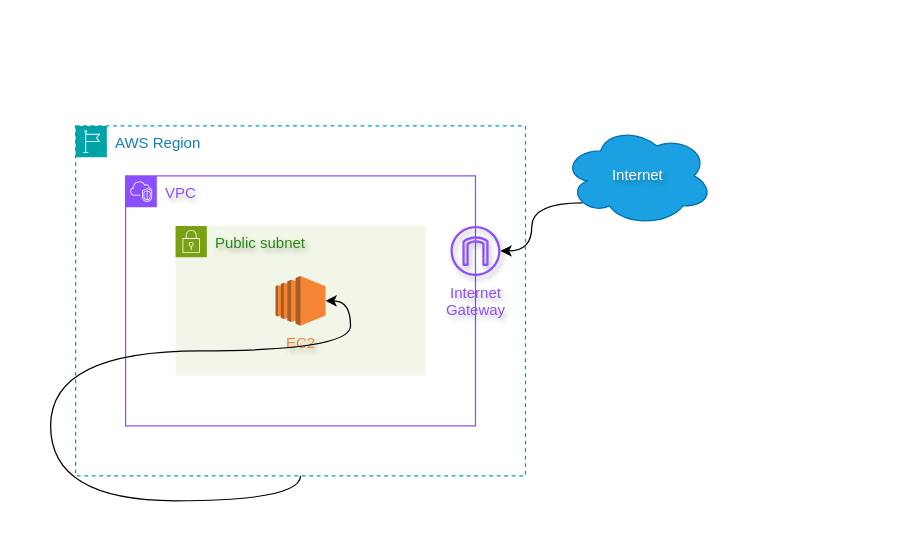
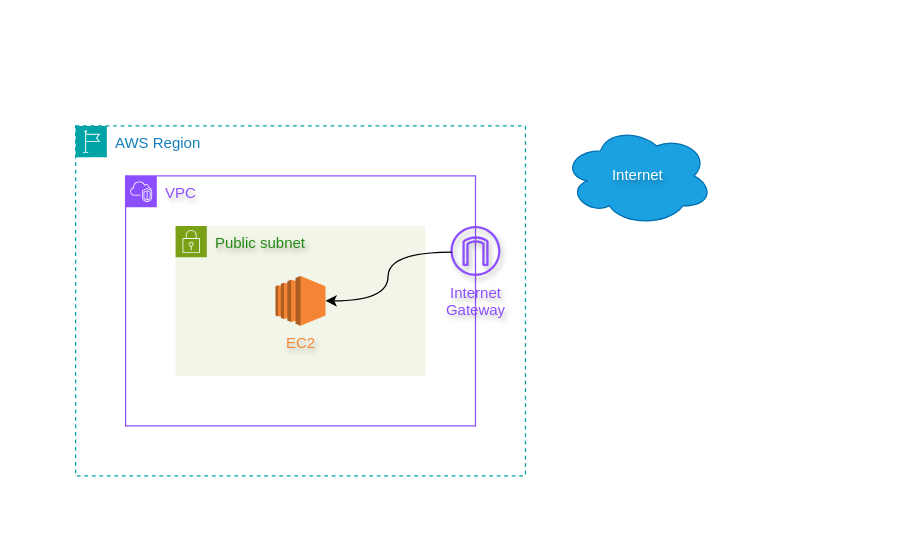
  <mxCell id="0" />
  <mxCell id="1" parent="0" />
  <mxCell id="2" value="" style="rounded=0;whiteSpace=wrap;html=1;fillColor=default;strokeColor=none;" vertex="1" parent="1"><mxGeometry x="20" width="678.48" height="400" as="geometry" y="20" /></mxCell>
  <mxCell id="3" value="VPC" style="points=[[0,0],[0.25,0],[0.5,0],[0.75,0],[1,0],[1,0.25],[1,0.5],[1,0.75],[1,1],[0.75,1],[0.5,1],[0.25,1],[0,1],[0,0.75],[0,0.5],[0,0.25]];outlineConnect=0;gradientColor=none;html=1;whiteSpace=wrap;fontSize=12;fontStyle=0;container=0;pointerEvents=0;collapsible=0;recursiveResize=0;shape=mxgraph.aws4.group;grIcon=mxgraph.aws4.group_vpc2;strokeColor=#8C4FFF;fillColor=none;verticalAlign=top;align=left;spacingLeft=30;fontColor=#8c4fff;dashed=0;labelBackgroundColor=none;labelBorderColor=none;textShadow=1;" vertex="1" parent="1"><mxGeometry x="100" y="140" width="280" height="200" as="geometry" /></mxCell>
  <mxCell id="4" value="Internet &lt;br&gt;Gateway" style="outlineConnect=0;fontColor=#8c4fff;gradientColor=none;fillColor=#8C4FFF;strokeColor=default;dashed=0;verticalLabelPosition=bottom;verticalAlign=top;align=center;html=1;fontSize=12;fontStyle=0;aspect=fixed;pointerEvents=1;shape=mxgraph.aws4.internet_gateway;shadow=1;textShadow=1;" vertex="1" parent="1"><mxGeometry x="360" y="180" width="40" height="40" as="geometry" /></mxCell>
  <mxCell id="5" value="Public subnet" style="points=[[0,0],[0.25,0],[0.5,0],[0.75,0],[1,0],[1,0.25],[1,0.5],[1,0.75],[1,1],[0.75,1],[0.5,1],[0.25,1],[0,1],[0,0.75],[0,0.5],[0,0.25]];outlineConnect=0;gradientColor=none;html=1;whiteSpace=wrap;fontSize=12;fontStyle=0;container=1;pointerEvents=0;collapsible=0;recursiveResize=0;shape=mxgraph.aws4.group;grIcon=mxgraph.aws4.group_security_group;grStroke=0;strokeColor=#7AA116;fillColor=#F2F6E8;verticalAlign=top;align=left;spacingLeft=30;fontColor=#248814;dashed=0;textShadow=1;" vertex="1" parent="1"><mxGeometry x="140" y="180" width="200" height="120" as="geometry" /></mxCell>
  <mxCell id="6" value="EC2" style="outlineConnect=0;dashed=0;verticalLabelPosition=bottom;verticalAlign=top;align=center;html=1;shape=mxgraph.aws3.ec2;fillColor=#F58534;gradientColor=none;fontColor=#f58534;textShadow=1;" vertex="1" parent="5"><mxGeometry x="80" y="40" width="40" height="40" as="geometry" /></mxCell>
- <mxCell id="7" style="edgeStyle=orthogonalEdgeStyle;rounded=0;orthogonalLoop=1;jettySize=auto;html=1;exitX=0.13;exitY=0.77;exitDx=0;exitDy=0;exitPerimeter=0;curved=1;" edge="1" parent="1" source="8" target="4"><mxGeometry relative="1" as="geometry" /></mxCell>
  <mxCell id="8" value="Internet" style="ellipse;shape=cloud;whiteSpace=wrap;html=1;fillColor=#1ba1e2;strokeColor=#006EAF;fontColor=#ffffff;textShadow=1;" vertex="1" parent="1"><mxGeometry x="450" y="100" width="120" height="80" as="geometry" /></mxCell>
- <mxCell id="9" style="edgeStyle=orthogonalEdgeStyle;rounded=0;orthogonalLoop=1;jettySize=auto;html=1;exitX=1;exitY=0.5;exitDx=0;exitDy=0;exitPerimeter=0;curved=1;startArrow=classic;startFill=1;endArrow=none;endFill=0;" edge="1" parent="1" source="6" target="10"><mxGeometry relative="1" as="geometry" /></mxCell>
+ <mxCell id="9" style="edgeStyle=orthogonalEdgeStyle;rounded=0;orthogonalLoop=1;jettySize=auto;html=1;exitX=1;exitY=0.5;exitDx=0;exitDy=0;exitPerimeter=0;entryX=0.029;entryY=0.524;entryDx=0;entryDy=0;entryPerimeter=0;curved=1;startArrow=classic;startFill=1;endArrow=none;endFill=0;" edge="1" parent="1" source="6" target="4"><mxGeometry relative="1" as="geometry" /></mxCell>
  <mxCell id="10" value="AWS Region" style="points=[[0,0],[0.25,0],[0.5,0],[0.75,0],[1,0],[1,0.25],[1,0.5],[1,0.75],[1,1],[0.75,1],[0.5,1],[0.25,1],[0,1],[0,0.75],[0,0.5],[0,0.25]];outlineConnect=0;gradientColor=none;html=1;whiteSpace=wrap;fontSize=12;fontStyle=0;container=1;pointerEvents=0;collapsible=0;recursiveResize=0;shape=mxgraph.aws4.group;grIcon=mxgraph.aws4.group_region;strokeColor=#00A4A6;fillColor=none;verticalAlign=top;align=left;spacingLeft=30;fontColor=#147EBA;dashed=1;" vertex="1" parent="1"><mxGeometry x="60" y="100" width="360" height="280" as="geometry" /></mxCell>
